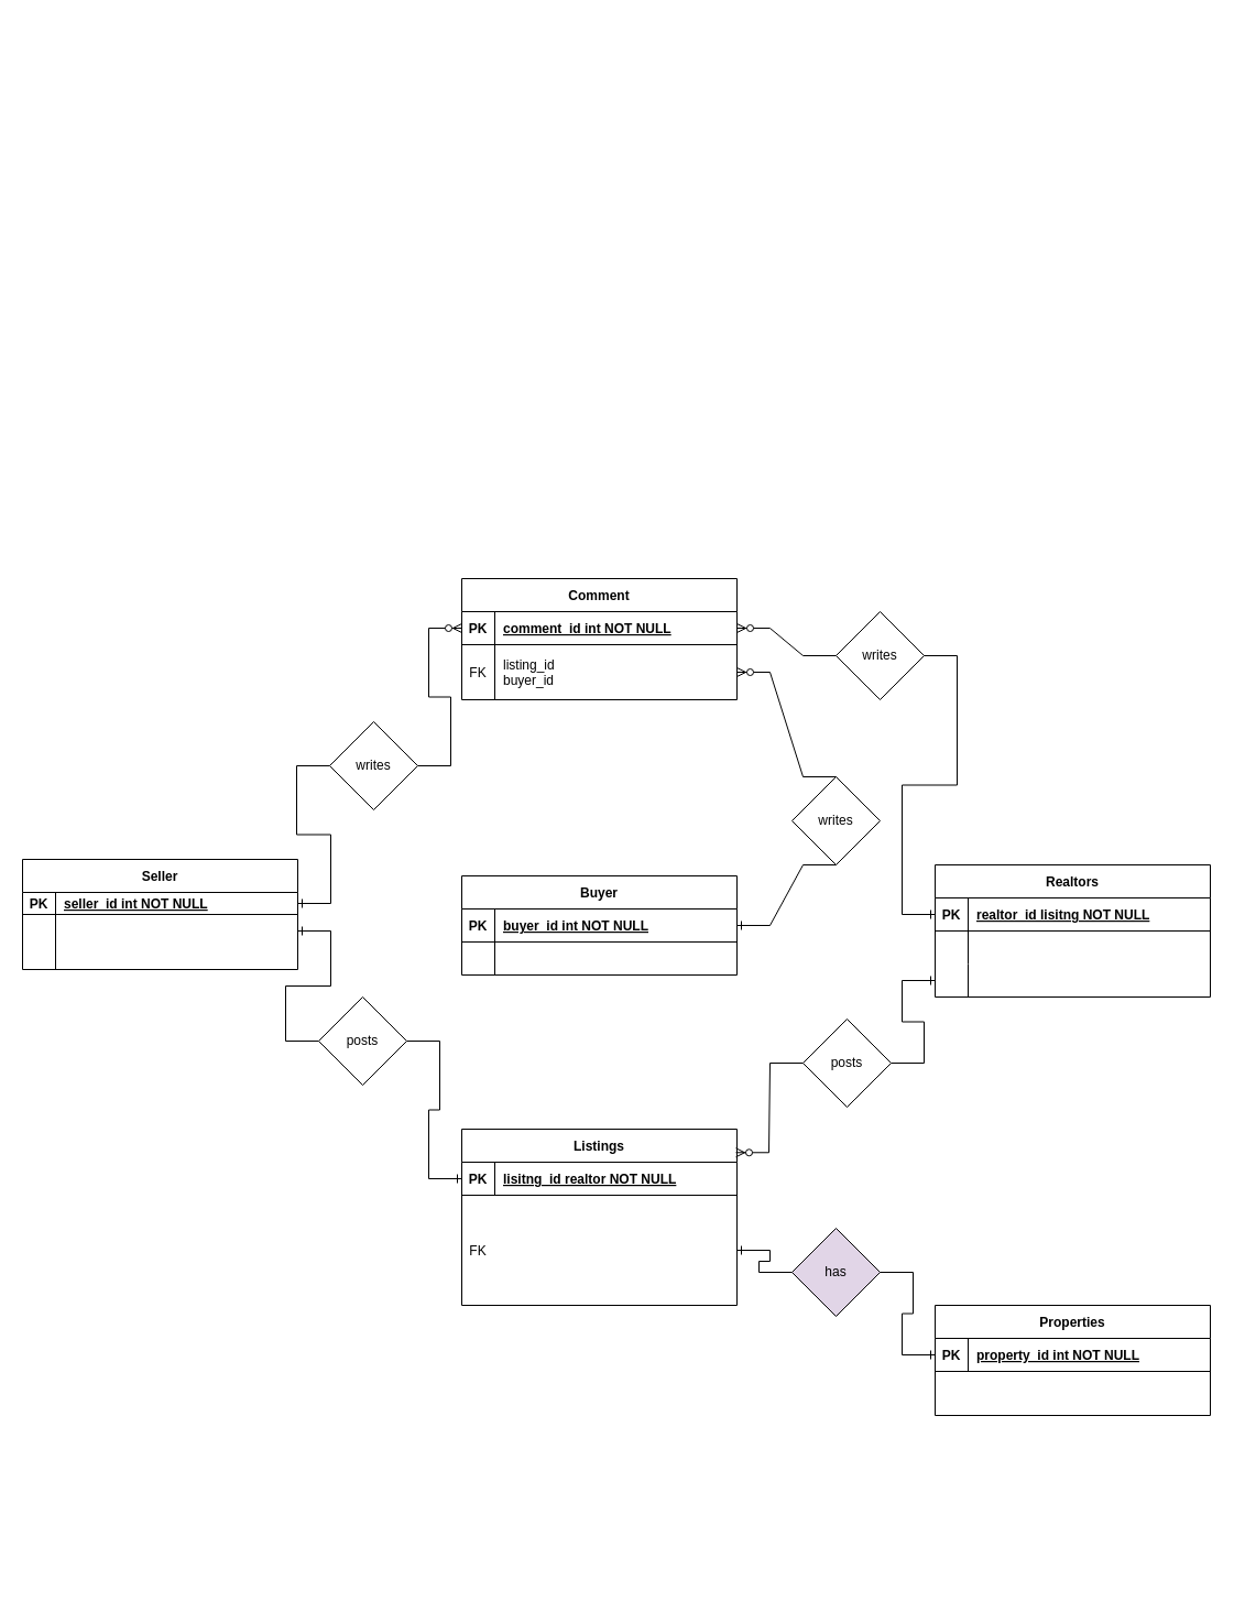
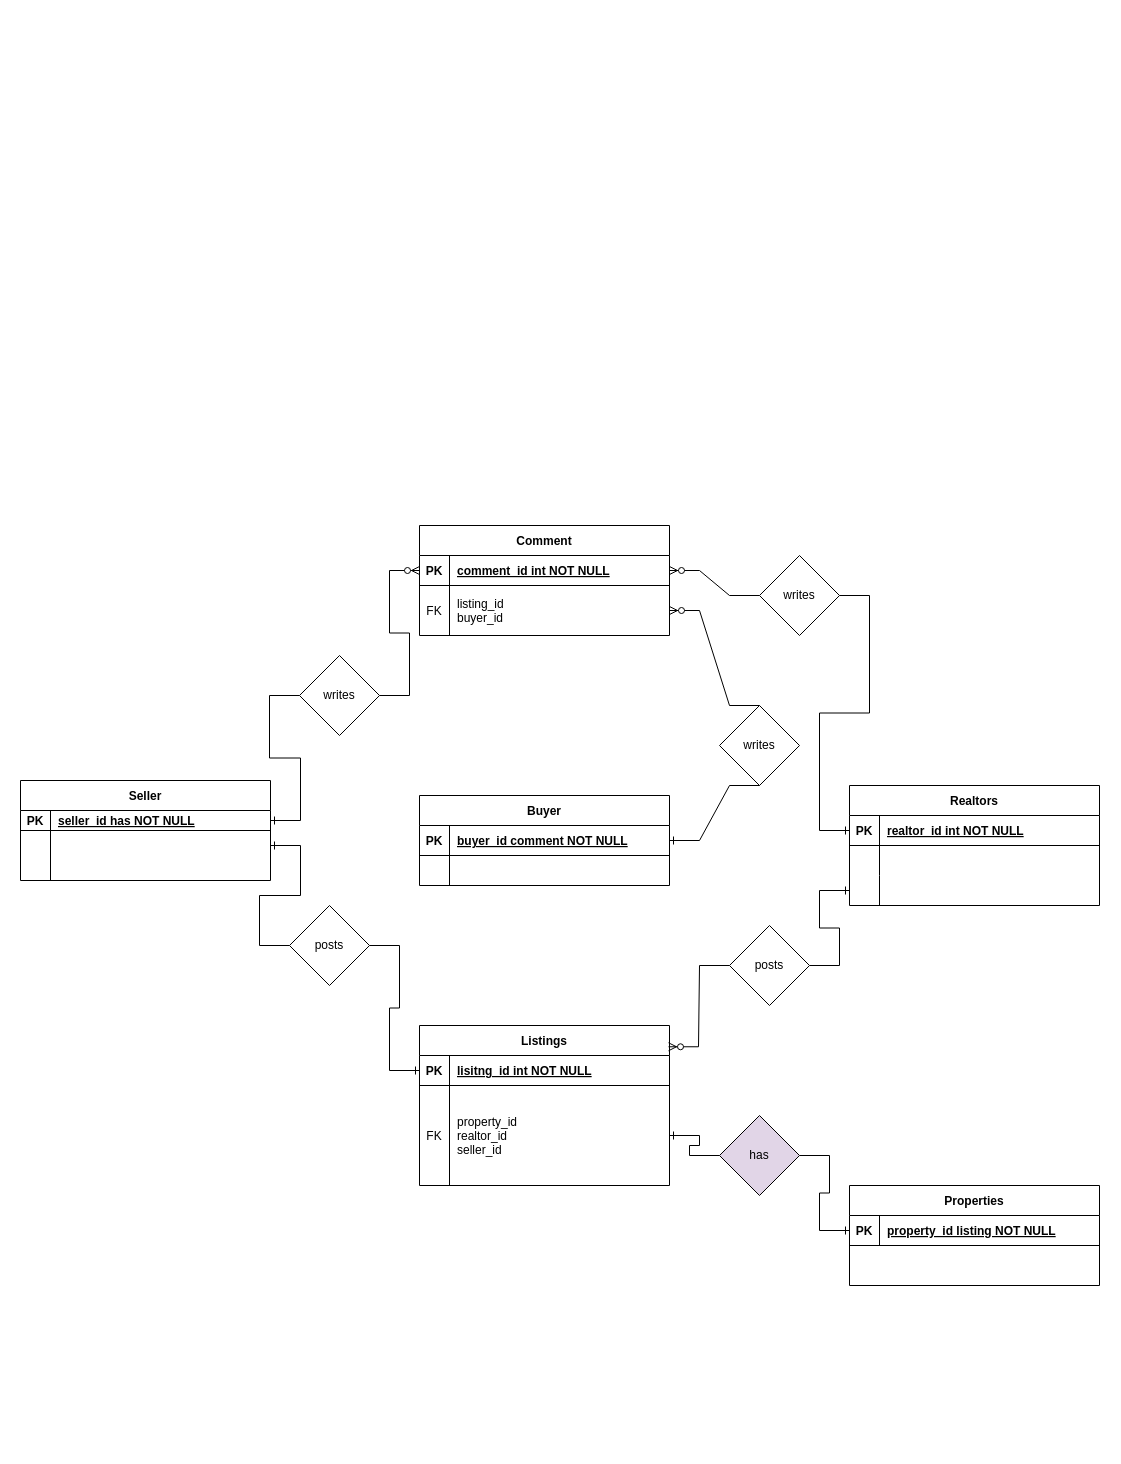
  <mxCell id="0" />
  <mxCell id="1" parent="0" />
  <mxCell id="2" value="Realtors" style="shape=table;startSize=30;container=1;collapsible=1;childLayout=tableLayout;fixedRows=1;rowLines=0;fontStyle=1;align=center;resizeLast=1;" parent="1" vertex="1"><mxGeometry x="849" y="785" width="250" height="120" as="geometry" /></mxCell>
  <mxCell id="3" value="" style="shape=partialRectangle;collapsible=0;dropTarget=0;pointerEvents=0;fillColor=none;points=[[0,0.5],[1,0.5]];portConstraint=eastwest;top=0;left=0;right=0;bottom=1;" parent="2" vertex="1"><mxGeometry y="30" width="250" height="30" as="geometry" /></mxCell>
  <mxCell id="4" value="PK" style="shape=partialRectangle;overflow=hidden;connectable=0;fillColor=none;top=0;left=0;bottom=0;right=0;fontStyle=1;" parent="3" vertex="1"><mxGeometry width="30" height="30" as="geometry"><mxRectangle width="30" height="30" as="alternateBounds" /></mxGeometry></mxCell>
- <mxCell id="5" value="realtor_id lisitng NOT NULL " style="shape=partialRectangle;overflow=hidden;connectable=0;fillColor=none;top=0;left=0;bottom=0;right=0;align=left;spacingLeft=6;fontStyle=5;" parent="3" vertex="1"><mxGeometry x="30" width="220" height="30" as="geometry"><mxRectangle width="220" height="30" as="alternateBounds" /></mxGeometry></mxCell>
+ <mxCell id="5" value="realtor_id int NOT NULL " style="shape=partialRectangle;overflow=hidden;connectable=0;fillColor=none;top=0;left=0;bottom=0;right=0;align=left;spacingLeft=6;fontStyle=5;" parent="3" vertex="1"><mxGeometry x="30" width="220" height="30" as="geometry"><mxRectangle width="220" height="30" as="alternateBounds" /></mxGeometry></mxCell>
  <mxCell id="6" value="" style="shape=partialRectangle;collapsible=0;dropTarget=0;pointerEvents=0;fillColor=none;points=[[0,0.5],[1,0.5]];portConstraint=eastwest;top=0;left=0;right=0;bottom=0;" parent="2" vertex="1"><mxGeometry y="60" width="250" height="30" as="geometry" /></mxCell>
  <mxCell id="7" value="" style="shape=partialRectangle;overflow=hidden;connectable=0;fillColor=none;top=0;left=0;bottom=0;right=0;" parent="6" vertex="1"><mxGeometry width="30" height="30" as="geometry"><mxRectangle width="30" height="30" as="alternateBounds" /></mxGeometry></mxCell>
  <mxCell id="8" value="" style="shape=partialRectangle;overflow=hidden;connectable=0;fillColor=none;top=0;left=0;bottom=0;right=0;align=left;spacingLeft=6;" parent="6" vertex="1"><mxGeometry x="30" width="220" height="30" as="geometry"><mxRectangle width="220" height="30" as="alternateBounds" /></mxGeometry></mxCell>
  <mxCell id="9" value="" style="shape=partialRectangle;collapsible=0;dropTarget=0;pointerEvents=0;fillColor=none;points=[[0,0.5],[1,0.5]];portConstraint=eastwest;top=0;left=0;right=0;bottom=0;" parent="2" vertex="1"><mxGeometry y="90" width="250" height="30" as="geometry" /></mxCell>
  <mxCell id="10" value="" style="shape=partialRectangle;overflow=hidden;connectable=0;fillColor=none;top=0;left=0;bottom=0;right=0;" parent="9" vertex="1"><mxGeometry width="30" height="30" as="geometry"><mxRectangle width="30" height="30" as="alternateBounds" /></mxGeometry></mxCell>
  <mxCell id="11" value="" style="shape=partialRectangle;overflow=hidden;connectable=0;fillColor=none;top=0;left=0;bottom=0;right=0;align=left;spacingLeft=6;" parent="9" vertex="1"><mxGeometry x="30" width="220" height="30" as="geometry"><mxRectangle width="220" height="30" as="alternateBounds" /></mxGeometry></mxCell>
  <mxCell id="12" value="Seller" style="shape=table;startSize=30;container=1;collapsible=1;childLayout=tableLayout;fixedRows=1;rowLines=0;fontStyle=1;align=center;resizeLast=1;" parent="1" vertex="1"><mxGeometry x="20" y="780" width="250" height="100" as="geometry" /></mxCell>
  <mxCell id="13" value="" style="shape=partialRectangle;collapsible=0;dropTarget=0;pointerEvents=0;fillColor=none;points=[[0,0.5],[1,0.5]];portConstraint=eastwest;top=0;left=0;right=0;bottom=1;" parent="12" vertex="1"><mxGeometry y="30" width="250" height="20" as="geometry" /></mxCell>
  <mxCell id="14" value="PK" style="shape=partialRectangle;overflow=hidden;connectable=0;fillColor=none;top=0;left=0;bottom=0;right=0;fontStyle=1;" parent="13" vertex="1"><mxGeometry width="30" height="20" as="geometry"><mxRectangle width="30" height="20" as="alternateBounds" /></mxGeometry></mxCell>
- <mxCell id="15" value="seller_id int NOT NULL " style="shape=partialRectangle;overflow=hidden;connectable=0;fillColor=none;top=0;left=0;bottom=0;right=0;align=left;spacingLeft=6;fontStyle=5;" parent="13" vertex="1"><mxGeometry x="30" width="220" height="20" as="geometry"><mxRectangle width="220" height="20" as="alternateBounds" /></mxGeometry></mxCell>
+ <mxCell id="15" value="seller_id has NOT NULL " style="shape=partialRectangle;overflow=hidden;connectable=0;fillColor=none;top=0;left=0;bottom=0;right=0;align=left;spacingLeft=6;fontStyle=5;" parent="13" vertex="1"><mxGeometry x="30" width="220" height="20" as="geometry"><mxRectangle width="220" height="20" as="alternateBounds" /></mxGeometry></mxCell>
  <mxCell id="16" value="" style="shape=partialRectangle;collapsible=0;dropTarget=0;pointerEvents=0;fillColor=none;points=[[0,0.5],[1,0.5]];portConstraint=eastwest;top=0;left=0;right=0;bottom=0;" parent="12" vertex="1"><mxGeometry y="50" width="250" height="30" as="geometry" /></mxCell>
  <mxCell id="17" value="" style="shape=partialRectangle;overflow=hidden;connectable=0;fillColor=none;top=0;left=0;bottom=0;right=0;" parent="16" vertex="1"><mxGeometry width="30" height="30" as="geometry"><mxRectangle width="30" height="30" as="alternateBounds" /></mxGeometry></mxCell>
  <mxCell id="18" value="" style="shape=partialRectangle;collapsible=0;dropTarget=0;pointerEvents=0;fillColor=none;points=[[0,0.5],[1,0.5]];portConstraint=eastwest;top=0;left=0;right=0;bottom=0;" parent="12" vertex="1"><mxGeometry y="80" width="250" height="20" as="geometry" /></mxCell>
  <mxCell id="19" value="" style="shape=partialRectangle;overflow=hidden;connectable=0;fillColor=none;top=0;left=0;bottom=0;right=0;" parent="18" vertex="1"><mxGeometry width="30" height="20" as="geometry"><mxRectangle width="30" height="20" as="alternateBounds" /></mxGeometry></mxCell>
  <mxCell id="20" value="" style="shape=partialRectangle;overflow=hidden;connectable=0;fillColor=none;top=0;left=0;bottom=0;right=0;align=left;spacingLeft=6;" parent="18" vertex="1"><mxGeometry x="30" width="220" height="20" as="geometry"><mxRectangle width="220" height="20" as="alternateBounds" /></mxGeometry></mxCell>
  <mxCell id="21" value="Listings" style="shape=table;startSize=30;container=1;collapsible=1;childLayout=tableLayout;fixedRows=1;rowLines=0;fontStyle=1;align=center;resizeLast=1;" parent="1" vertex="1"><mxGeometry x="419" y="1025" width="250" height="160" as="geometry" /></mxCell>
  <mxCell id="22" value="" style="shape=partialRectangle;collapsible=0;dropTarget=0;pointerEvents=0;fillColor=none;points=[[0,0.5],[1,0.5]];portConstraint=eastwest;top=0;left=0;right=0;bottom=1;" parent="21" vertex="1"><mxGeometry y="30" width="250" height="30" as="geometry" /></mxCell>
  <mxCell id="23" value="PK" style="shape=partialRectangle;overflow=hidden;connectable=0;fillColor=none;top=0;left=0;bottom=0;right=0;fontStyle=1;" parent="22" vertex="1"><mxGeometry width="30" height="30" as="geometry"><mxRectangle width="30" height="30" as="alternateBounds" /></mxGeometry></mxCell>
- <mxCell id="24" value="lisitng_id realtor NOT NULL " style="shape=partialRectangle;overflow=hidden;connectable=0;fillColor=none;top=0;left=0;bottom=0;right=0;align=left;spacingLeft=6;fontStyle=5;" parent="22" vertex="1"><mxGeometry x="30" width="220" height="30" as="geometry"><mxRectangle width="220" height="30" as="alternateBounds" /></mxGeometry></mxCell>
+ <mxCell id="24" value="lisitng_id int NOT NULL " style="shape=partialRectangle;overflow=hidden;connectable=0;fillColor=none;top=0;left=0;bottom=0;right=0;align=left;spacingLeft=6;fontStyle=5;" parent="22" vertex="1"><mxGeometry x="30" width="220" height="30" as="geometry"><mxRectangle width="220" height="30" as="alternateBounds" /></mxGeometry></mxCell>
  <mxCell id="25" value="" style="shape=partialRectangle;collapsible=0;dropTarget=0;pointerEvents=0;fillColor=none;points=[[0,0.5],[1,0.5]];portConstraint=eastwest;top=0;left=0;right=0;bottom=0;" parent="21" vertex="1"><mxGeometry y="60" width="250" height="100" as="geometry" /></mxCell>
  <mxCell id="26" value="FK" style="shape=partialRectangle;overflow=hidden;connectable=0;fillColor=none;top=0;left=0;bottom=0;right=0;" parent="25" vertex="1"><mxGeometry width="30" height="100" as="geometry"><mxRectangle width="30" height="100" as="alternateBounds" /></mxGeometry></mxCell>
+ <mxCell id="27" value="property_id&#10;realtor_id&#10;seller_id" style="shape=partialRectangle;overflow=hidden;connectable=0;fillColor=none;top=0;left=0;bottom=0;right=0;align=left;spacingLeft=6;" parent="25" vertex="1"><mxGeometry x="30" width="220" height="100" as="geometry"><mxRectangle width="220" height="100" as="alternateBounds" /></mxGeometry></mxCell>
  <mxCell id="28" value="Buyer" style="shape=table;startSize=30;container=1;collapsible=1;childLayout=tableLayout;fixedRows=1;rowLines=0;fontStyle=1;align=center;resizeLast=1;" parent="1" vertex="1"><mxGeometry x="419" y="795" width="250" height="90" as="geometry" /></mxCell>
  <mxCell id="29" value="" style="shape=partialRectangle;collapsible=0;dropTarget=0;pointerEvents=0;fillColor=none;points=[[0,0.5],[1,0.5]];portConstraint=eastwest;top=0;left=0;right=0;bottom=1;" parent="28" vertex="1"><mxGeometry y="30" width="250" height="30" as="geometry" /></mxCell>
  <mxCell id="30" value="PK" style="shape=partialRectangle;overflow=hidden;connectable=0;fillColor=none;top=0;left=0;bottom=0;right=0;fontStyle=1;" parent="29" vertex="1"><mxGeometry width="30" height="30" as="geometry"><mxRectangle width="30" height="30" as="alternateBounds" /></mxGeometry></mxCell>
- <mxCell id="31" value="buyer_id int NOT NULL " style="shape=partialRectangle;overflow=hidden;connectable=0;fillColor=none;top=0;left=0;bottom=0;right=0;align=left;spacingLeft=6;fontStyle=5;" parent="29" vertex="1"><mxGeometry x="30" width="220" height="30" as="geometry"><mxRectangle width="220" height="30" as="alternateBounds" /></mxGeometry></mxCell>
+ <mxCell id="31" value="buyer_id comment NOT NULL " style="shape=partialRectangle;overflow=hidden;connectable=0;fillColor=none;top=0;left=0;bottom=0;right=0;align=left;spacingLeft=6;fontStyle=5;" parent="29" vertex="1"><mxGeometry x="30" width="220" height="30" as="geometry"><mxRectangle width="220" height="30" as="alternateBounds" /></mxGeometry></mxCell>
  <mxCell id="32" value="" style="shape=partialRectangle;collapsible=0;dropTarget=0;pointerEvents=0;fillColor=none;points=[[0,0.5],[1,0.5]];portConstraint=eastwest;top=0;left=0;right=0;bottom=0;" parent="28" vertex="1"><mxGeometry y="60" width="250" height="30" as="geometry" /></mxCell>
  <mxCell id="33" value="" style="shape=partialRectangle;overflow=hidden;connectable=0;fillColor=none;top=0;left=0;bottom=0;right=0;" parent="32" vertex="1"><mxGeometry width="30" height="30" as="geometry"><mxRectangle width="30" height="30" as="alternateBounds" /></mxGeometry></mxCell>
  <mxCell id="34" value="" style="shape=partialRectangle;overflow=hidden;connectable=0;fillColor=none;top=0;left=0;bottom=0;right=0;align=left;spacingLeft=6;" parent="32" vertex="1"><mxGeometry x="30" width="220" height="30" as="geometry"><mxRectangle width="220" height="30" as="alternateBounds" /></mxGeometry></mxCell>
  <mxCell id="35" value="Properties" style="shape=table;startSize=30;container=1;collapsible=1;childLayout=tableLayout;fixedRows=1;rowLines=0;fontStyle=1;align=center;resizeLast=1;" parent="1" vertex="1"><mxGeometry x="849" y="1185" width="250" height="100" as="geometry" /></mxCell>
  <mxCell id="36" value="" style="shape=partialRectangle;collapsible=0;dropTarget=0;pointerEvents=0;fillColor=none;points=[[0,0.5],[1,0.5]];portConstraint=eastwest;top=0;left=0;right=0;bottom=1;" parent="35" vertex="1"><mxGeometry y="30" width="250" height="30" as="geometry" /></mxCell>
  <mxCell id="37" value="PK" style="shape=partialRectangle;overflow=hidden;connectable=0;fillColor=none;top=0;left=0;bottom=0;right=0;fontStyle=1;" parent="36" vertex="1"><mxGeometry width="30" height="30" as="geometry"><mxRectangle width="30" height="30" as="alternateBounds" /></mxGeometry></mxCell>
- <mxCell id="38" value="property_id int NOT NULL " style="shape=partialRectangle;overflow=hidden;connectable=0;fillColor=none;top=0;left=0;bottom=0;right=0;align=left;spacingLeft=6;fontStyle=5;" parent="36" vertex="1"><mxGeometry x="30" width="220" height="30" as="geometry"><mxRectangle width="220" height="30" as="alternateBounds" /></mxGeometry></mxCell>
+ <mxCell id="38" value="property_id listing NOT NULL " style="shape=partialRectangle;overflow=hidden;connectable=0;fillColor=none;top=0;left=0;bottom=0;right=0;align=left;spacingLeft=6;fontStyle=5;" parent="36" vertex="1"><mxGeometry x="30" width="220" height="30" as="geometry"><mxRectangle width="220" height="30" as="alternateBounds" /></mxGeometry></mxCell>
  <mxCell id="39" value="Comment" style="shape=table;startSize=30;container=1;collapsible=1;childLayout=tableLayout;fixedRows=1;rowLines=0;fontStyle=1;align=center;resizeLast=1;" parent="1" vertex="1"><mxGeometry x="419" y="525" width="250" height="110" as="geometry" /></mxCell>
  <mxCell id="40" value="" style="shape=partialRectangle;collapsible=0;dropTarget=0;pointerEvents=0;fillColor=none;points=[[0,0.5],[1,0.5]];portConstraint=eastwest;top=0;left=0;right=0;bottom=1;" parent="39" vertex="1"><mxGeometry y="30" width="250" height="30" as="geometry" /></mxCell>
  <mxCell id="41" value="PK" style="shape=partialRectangle;overflow=hidden;connectable=0;fillColor=none;top=0;left=0;bottom=0;right=0;fontStyle=1;" parent="40" vertex="1"><mxGeometry width="30" height="30" as="geometry"><mxRectangle width="30" height="30" as="alternateBounds" /></mxGeometry></mxCell>
  <mxCell id="42" value="comment_id int NOT NULL " style="shape=partialRectangle;overflow=hidden;connectable=0;fillColor=none;top=0;left=0;bottom=0;right=0;align=left;spacingLeft=6;fontStyle=5;" parent="40" vertex="1"><mxGeometry x="30" width="220" height="30" as="geometry"><mxRectangle width="220" height="30" as="alternateBounds" /></mxGeometry></mxCell>
  <mxCell id="43" value="" style="shape=partialRectangle;collapsible=0;dropTarget=0;pointerEvents=0;fillColor=none;points=[[0,0.5],[1,0.5]];portConstraint=eastwest;top=0;left=0;right=0;bottom=0;" parent="39" vertex="1"><mxGeometry y="60" width="250" height="50" as="geometry" /></mxCell>
  <mxCell id="44" value="FK" style="shape=partialRectangle;overflow=hidden;connectable=0;fillColor=none;top=0;left=0;bottom=0;right=0;" parent="43" vertex="1"><mxGeometry width="30" height="50" as="geometry"><mxRectangle width="30" height="50" as="alternateBounds" /></mxGeometry></mxCell>
  <mxCell id="45" value="listing_id&#10;buyer_id" style="shape=partialRectangle;overflow=hidden;connectable=0;fillColor=none;top=0;left=0;bottom=0;right=0;align=left;spacingLeft=6;" parent="43" vertex="1"><mxGeometry x="30" width="220" height="50" as="geometry"><mxRectangle width="220" height="50" as="alternateBounds" /></mxGeometry></mxCell>
  <mxCell id="46" value="" style="edgeStyle=entityRelationEdgeStyle;fontSize=12;html=1;endArrow=ERone;endFill=1;rounded=0;exitX=1;exitY=0.5;exitDx=0;exitDy=0;entryX=0;entryY=0.5;entryDx=0;entryDy=0;" parent="1" source="52" target="9" edge="1"><mxGeometry width="100" height="100" relative="1" as="geometry"><mxPoint x="879" y="1047" as="sourcePoint" /><mxPoint x="929" y="965" as="targetPoint" /><Array as="points"><mxPoint x="862.33" y="1322" /><mxPoint x="1082.33" y="1152" /><mxPoint x="742.33" y="1182" /><mxPoint x="632.33" y="1162" /><mxPoint x="672.33" y="1322" /><mxPoint x="892.33" y="1442" /></Array></mxGeometry></mxCell>
  <mxCell id="47" value="writes" style="rhombus;whiteSpace=wrap;html=1;" parent="1" vertex="1"><mxGeometry x="299" y="655" width="80" height="80" as="geometry" /></mxCell>
  <mxCell id="48" value="" style="edgeStyle=entityRelationEdgeStyle;fontSize=12;html=1;endArrow=ERzeroToMany;endFill=1;rounded=0;entryX=0;entryY=0.5;entryDx=0;entryDy=0;exitX=1;exitY=0.5;exitDx=0;exitDy=0;" parent="1" source="47" target="40" edge="1"><mxGeometry width="100" height="100" relative="1" as="geometry"><mxPoint x="369" y="710" as="sourcePoint" /><mxPoint x="399" y="585" as="targetPoint" /><Array as="points"><mxPoint x="1049" y="20" /></Array></mxGeometry></mxCell>
  <mxCell id="49" value="writes" style="rhombus;whiteSpace=wrap;html=1;" parent="1" vertex="1"><mxGeometry x="719" y="705" width="80" height="80" as="geometry" /></mxCell>
  <mxCell id="50" value="" style="edgeStyle=entityRelationEdgeStyle;fontSize=12;html=1;endArrow=ERone;endFill=1;rounded=0;entryX=1;entryY=0.5;entryDx=0;entryDy=0;exitX=0;exitY=0.5;exitDx=0;exitDy=0;" parent="1" source="47" target="13" edge="1"><mxGeometry width="100" height="100" relative="1" as="geometry"><mxPoint x="349" y="825" as="sourcePoint" /><mxPoint x="449" y="725" as="targetPoint" /></mxGeometry></mxCell>
  <mxCell id="51" value="writes" style="rhombus;whiteSpace=wrap;html=1;" parent="1" vertex="1"><mxGeometry x="759" y="555" width="80" height="80" as="geometry" /></mxCell>
  <mxCell id="52" value="posts" style="rhombus;whiteSpace=wrap;html=1;" parent="1" vertex="1"><mxGeometry x="729" y="925" width="80" height="80" as="geometry" /></mxCell>
  <mxCell id="53" value="posts" style="rhombus;whiteSpace=wrap;html=1;" parent="1" vertex="1"><mxGeometry x="289" y="905" width="80" height="80" as="geometry" /></mxCell>
  <mxCell id="54" value="" style="edgeStyle=entityRelationEdgeStyle;fontSize=12;html=1;endArrow=ERone;endFill=1;rounded=0;entryX=1;entryY=0.5;entryDx=0;entryDy=0;exitX=0;exitY=0.5;exitDx=0;exitDy=0;" parent="1" source="53" target="16" edge="1"><mxGeometry width="100" height="100" relative="1" as="geometry"><mxPoint x="129" y="1045" as="sourcePoint" /><mxPoint x="229" y="945" as="targetPoint" /></mxGeometry></mxCell>
  <mxCell id="55" value="" style="edgeStyle=entityRelationEdgeStyle;fontSize=12;html=1;endArrow=ERone;endFill=1;rounded=0;entryX=0;entryY=0.5;entryDx=0;entryDy=0;exitX=1;exitY=0.5;exitDx=0;exitDy=0;" parent="1" source="53" target="22" edge="1"><mxGeometry width="100" height="100" relative="1" as="geometry"><mxPoint x="209" y="1135" as="sourcePoint" /><mxPoint x="309" y="1035" as="targetPoint" /></mxGeometry></mxCell>
  <mxCell id="56" value="" style="edgeStyle=entityRelationEdgeStyle;fontSize=12;html=1;endArrow=ERone;endFill=1;rounded=0;entryX=0;entryY=0.5;entryDx=0;entryDy=0;exitX=1;exitY=0.5;exitDx=0;exitDy=0;" parent="1" source="51" target="3" edge="1"><mxGeometry width="100" height="100" relative="1" as="geometry"><mxPoint x="59" y="1135" as="sourcePoint" /><mxPoint x="159" y="1035" as="targetPoint" /></mxGeometry></mxCell>
  <mxCell id="57" value="" style="edgeStyle=entityRelationEdgeStyle;fontSize=12;html=1;endArrow=ERone;endFill=1;rounded=0;entryX=1;entryY=0.5;entryDx=0;entryDy=0;exitX=0.5;exitY=1;exitDx=0;exitDy=0;" parent="1" source="49" target="29" edge="1"><mxGeometry width="100" height="100" relative="1" as="geometry"><mxPoint x="159" y="1135" as="sourcePoint" /><mxPoint x="259" y="1035" as="targetPoint" /></mxGeometry></mxCell>
  <mxCell id="58" value="" style="edgeStyle=entityRelationEdgeStyle;fontSize=12;html=1;endArrow=ERzeroToMany;endFill=1;rounded=0;exitX=0.5;exitY=0;exitDx=0;exitDy=0;entryX=1;entryY=0.5;entryDx=0;entryDy=0;" parent="1" source="49" target="43" edge="1"><mxGeometry width="100" height="100" relative="1" as="geometry"><mxPoint x="644" y="745" as="sourcePoint" /><mxPoint x="744" y="645" as="targetPoint" /></mxGeometry></mxCell>
  <mxCell id="59" value="" style="edgeStyle=entityRelationEdgeStyle;fontSize=12;html=1;endArrow=ERzeroToMany;endFill=1;rounded=0;exitX=0;exitY=0.5;exitDx=0;exitDy=0;entryX=1;entryY=0.5;entryDx=0;entryDy=0;" parent="1" source="51" target="40" edge="1"><mxGeometry width="100" height="100" relative="1" as="geometry"><mxPoint x="269" y="1125" as="sourcePoint" /><mxPoint x="369" y="1025" as="targetPoint" /></mxGeometry></mxCell>
  <mxCell id="60" value="" style="edgeStyle=entityRelationEdgeStyle;fontSize=12;html=1;endArrow=ERzeroToMany;endFill=1;rounded=0;exitX=0;exitY=0.5;exitDx=0;exitDy=0;entryX=0.996;entryY=0.133;entryDx=0;entryDy=0;entryPerimeter=0;" parent="1" source="52" target="21" edge="1"><mxGeometry width="100" height="100" relative="1" as="geometry"><mxPoint x="269" y="1125" as="sourcePoint" /><mxPoint x="369" y="1025" as="targetPoint" /></mxGeometry></mxCell>
  <mxCell id="61" value="has" style="rhombus;whiteSpace=wrap;html=1;fillColor=#e1d5e7;" parent="1" vertex="1"><mxGeometry x="719" y="1115" width="80" height="80" as="geometry" /></mxCell>
  <mxCell id="62" value="" style="edgeStyle=entityRelationEdgeStyle;fontSize=12;html=1;endArrow=ERone;endFill=1;rounded=0;entryX=1;entryY=0.5;entryDx=0;entryDy=0;exitX=0;exitY=0.5;exitDx=0;exitDy=0;" parent="1" source="61" target="25" edge="1"><mxGeometry width="100" height="100" relative="1" as="geometry"><mxPoint x="269" y="1125" as="sourcePoint" /><mxPoint x="369" y="1025" as="targetPoint" /></mxGeometry></mxCell>
  <mxCell id="63" value="" style="edgeStyle=entityRelationEdgeStyle;fontSize=12;html=1;endArrow=ERone;endFill=1;rounded=0;entryX=0;entryY=0.5;entryDx=0;entryDy=0;" parent="1" source="61" target="36" edge="1"><mxGeometry width="100" height="100" relative="1" as="geometry"><mxPoint x="419" y="1375" as="sourcePoint" /><mxPoint x="519" y="1275" as="targetPoint" /></mxGeometry></mxCell>
